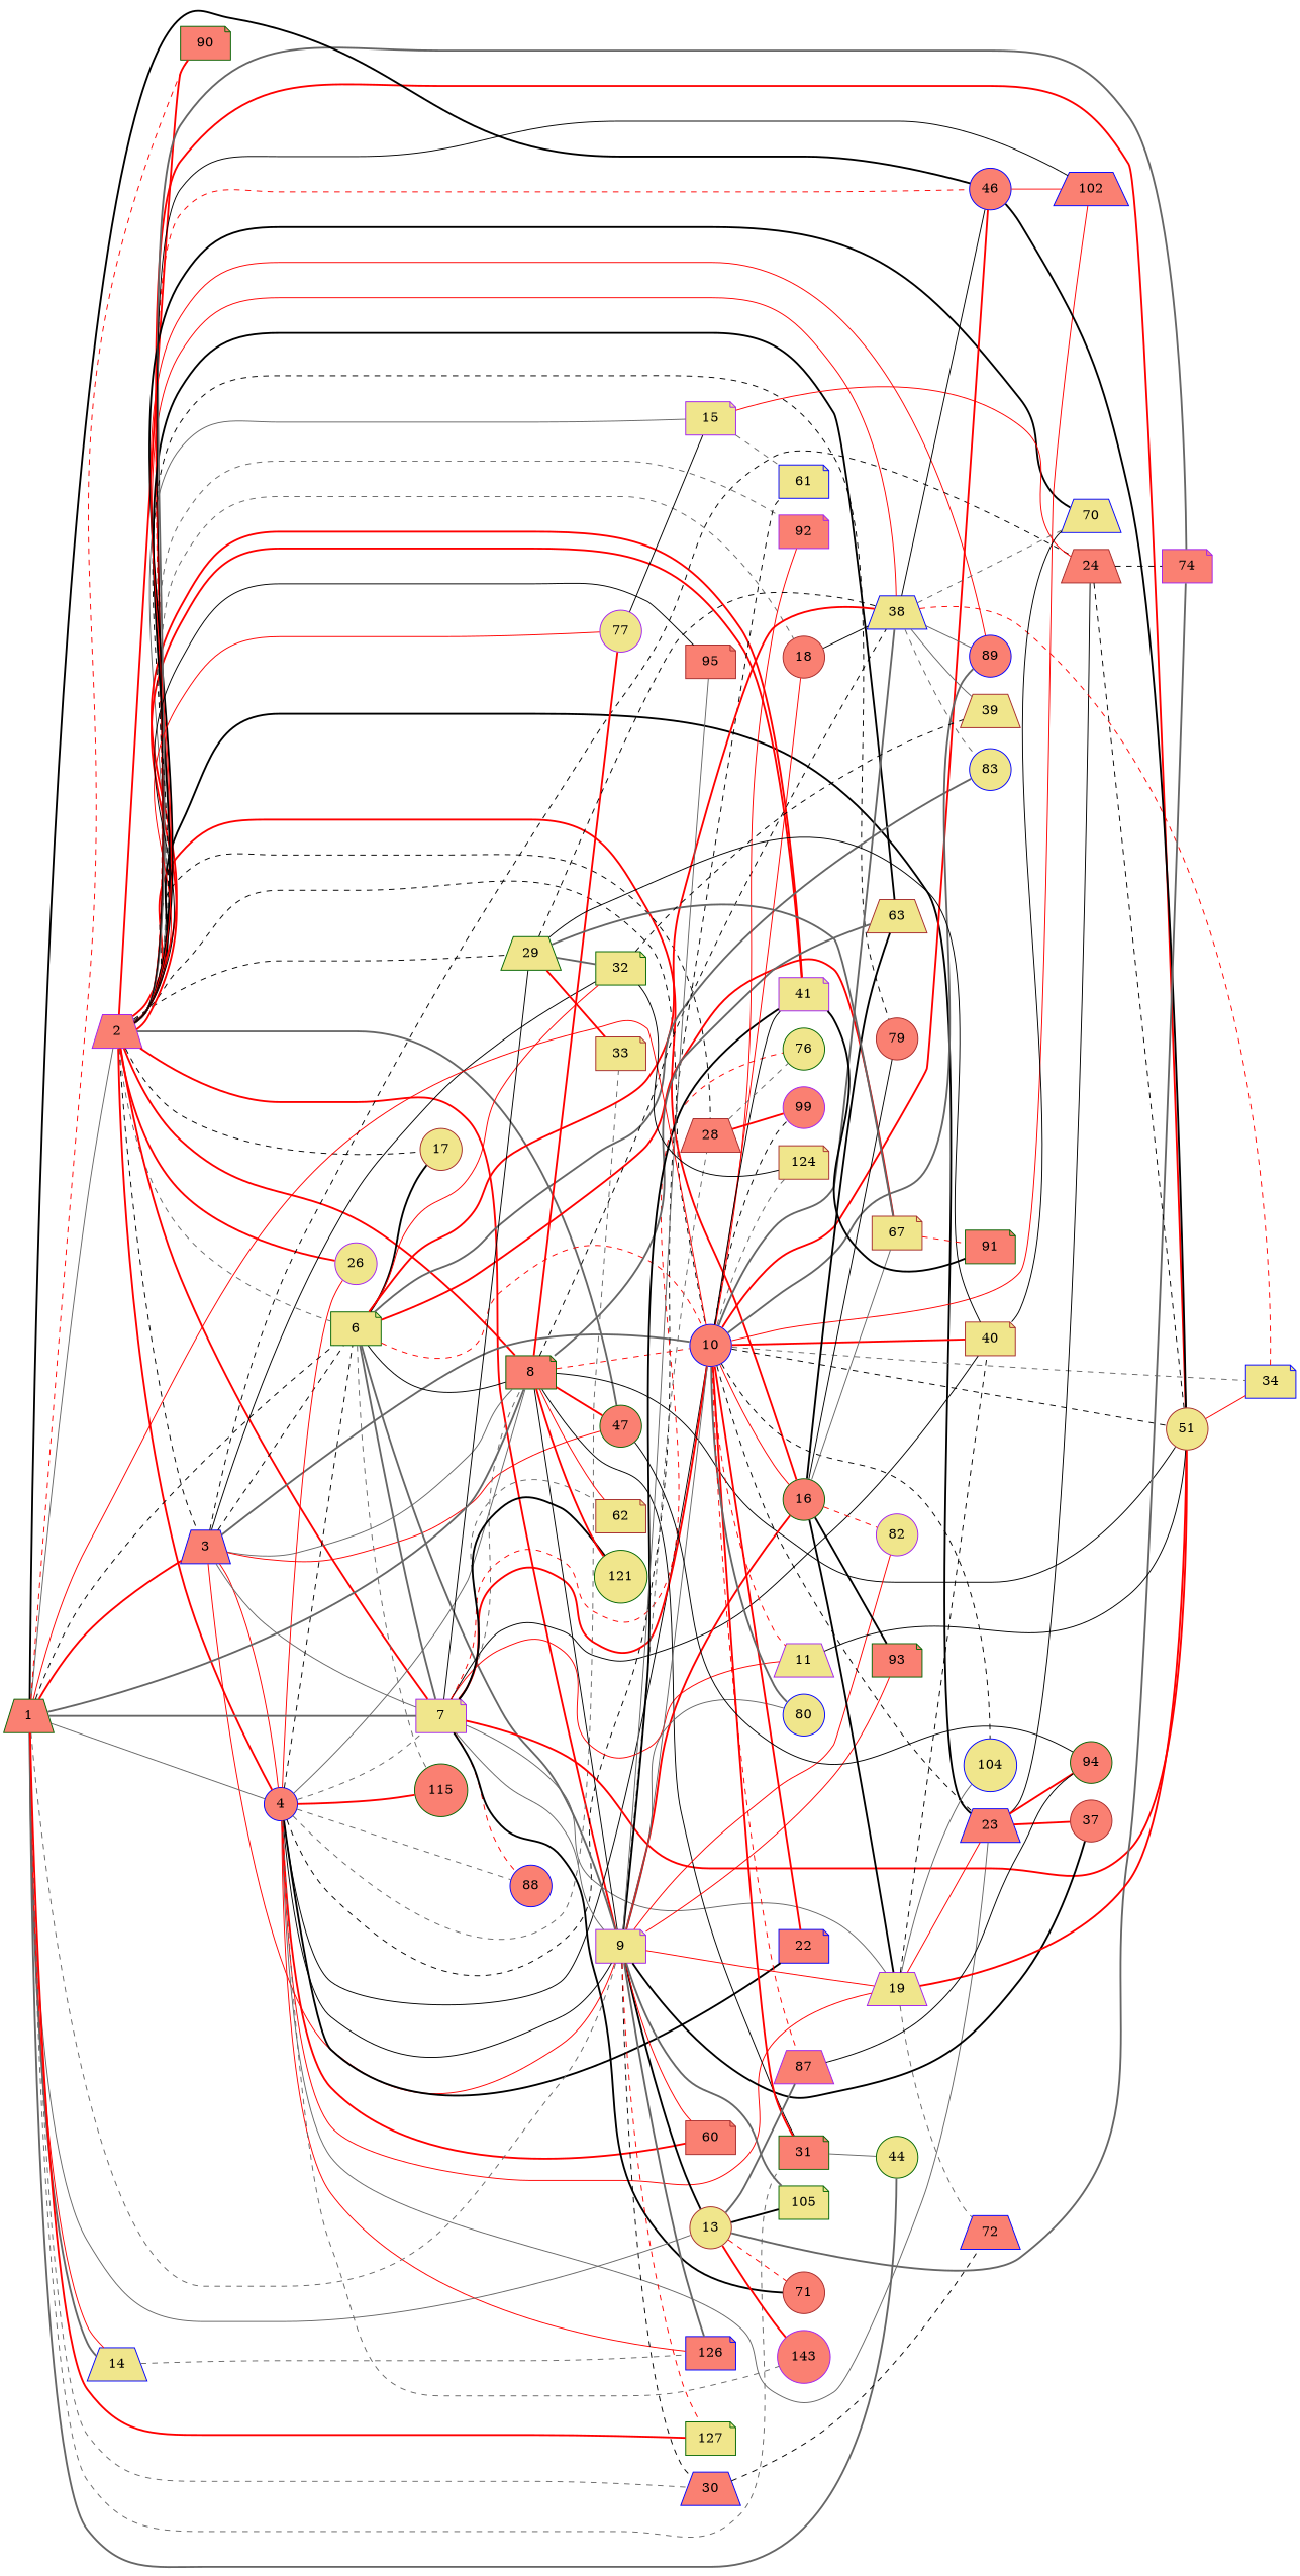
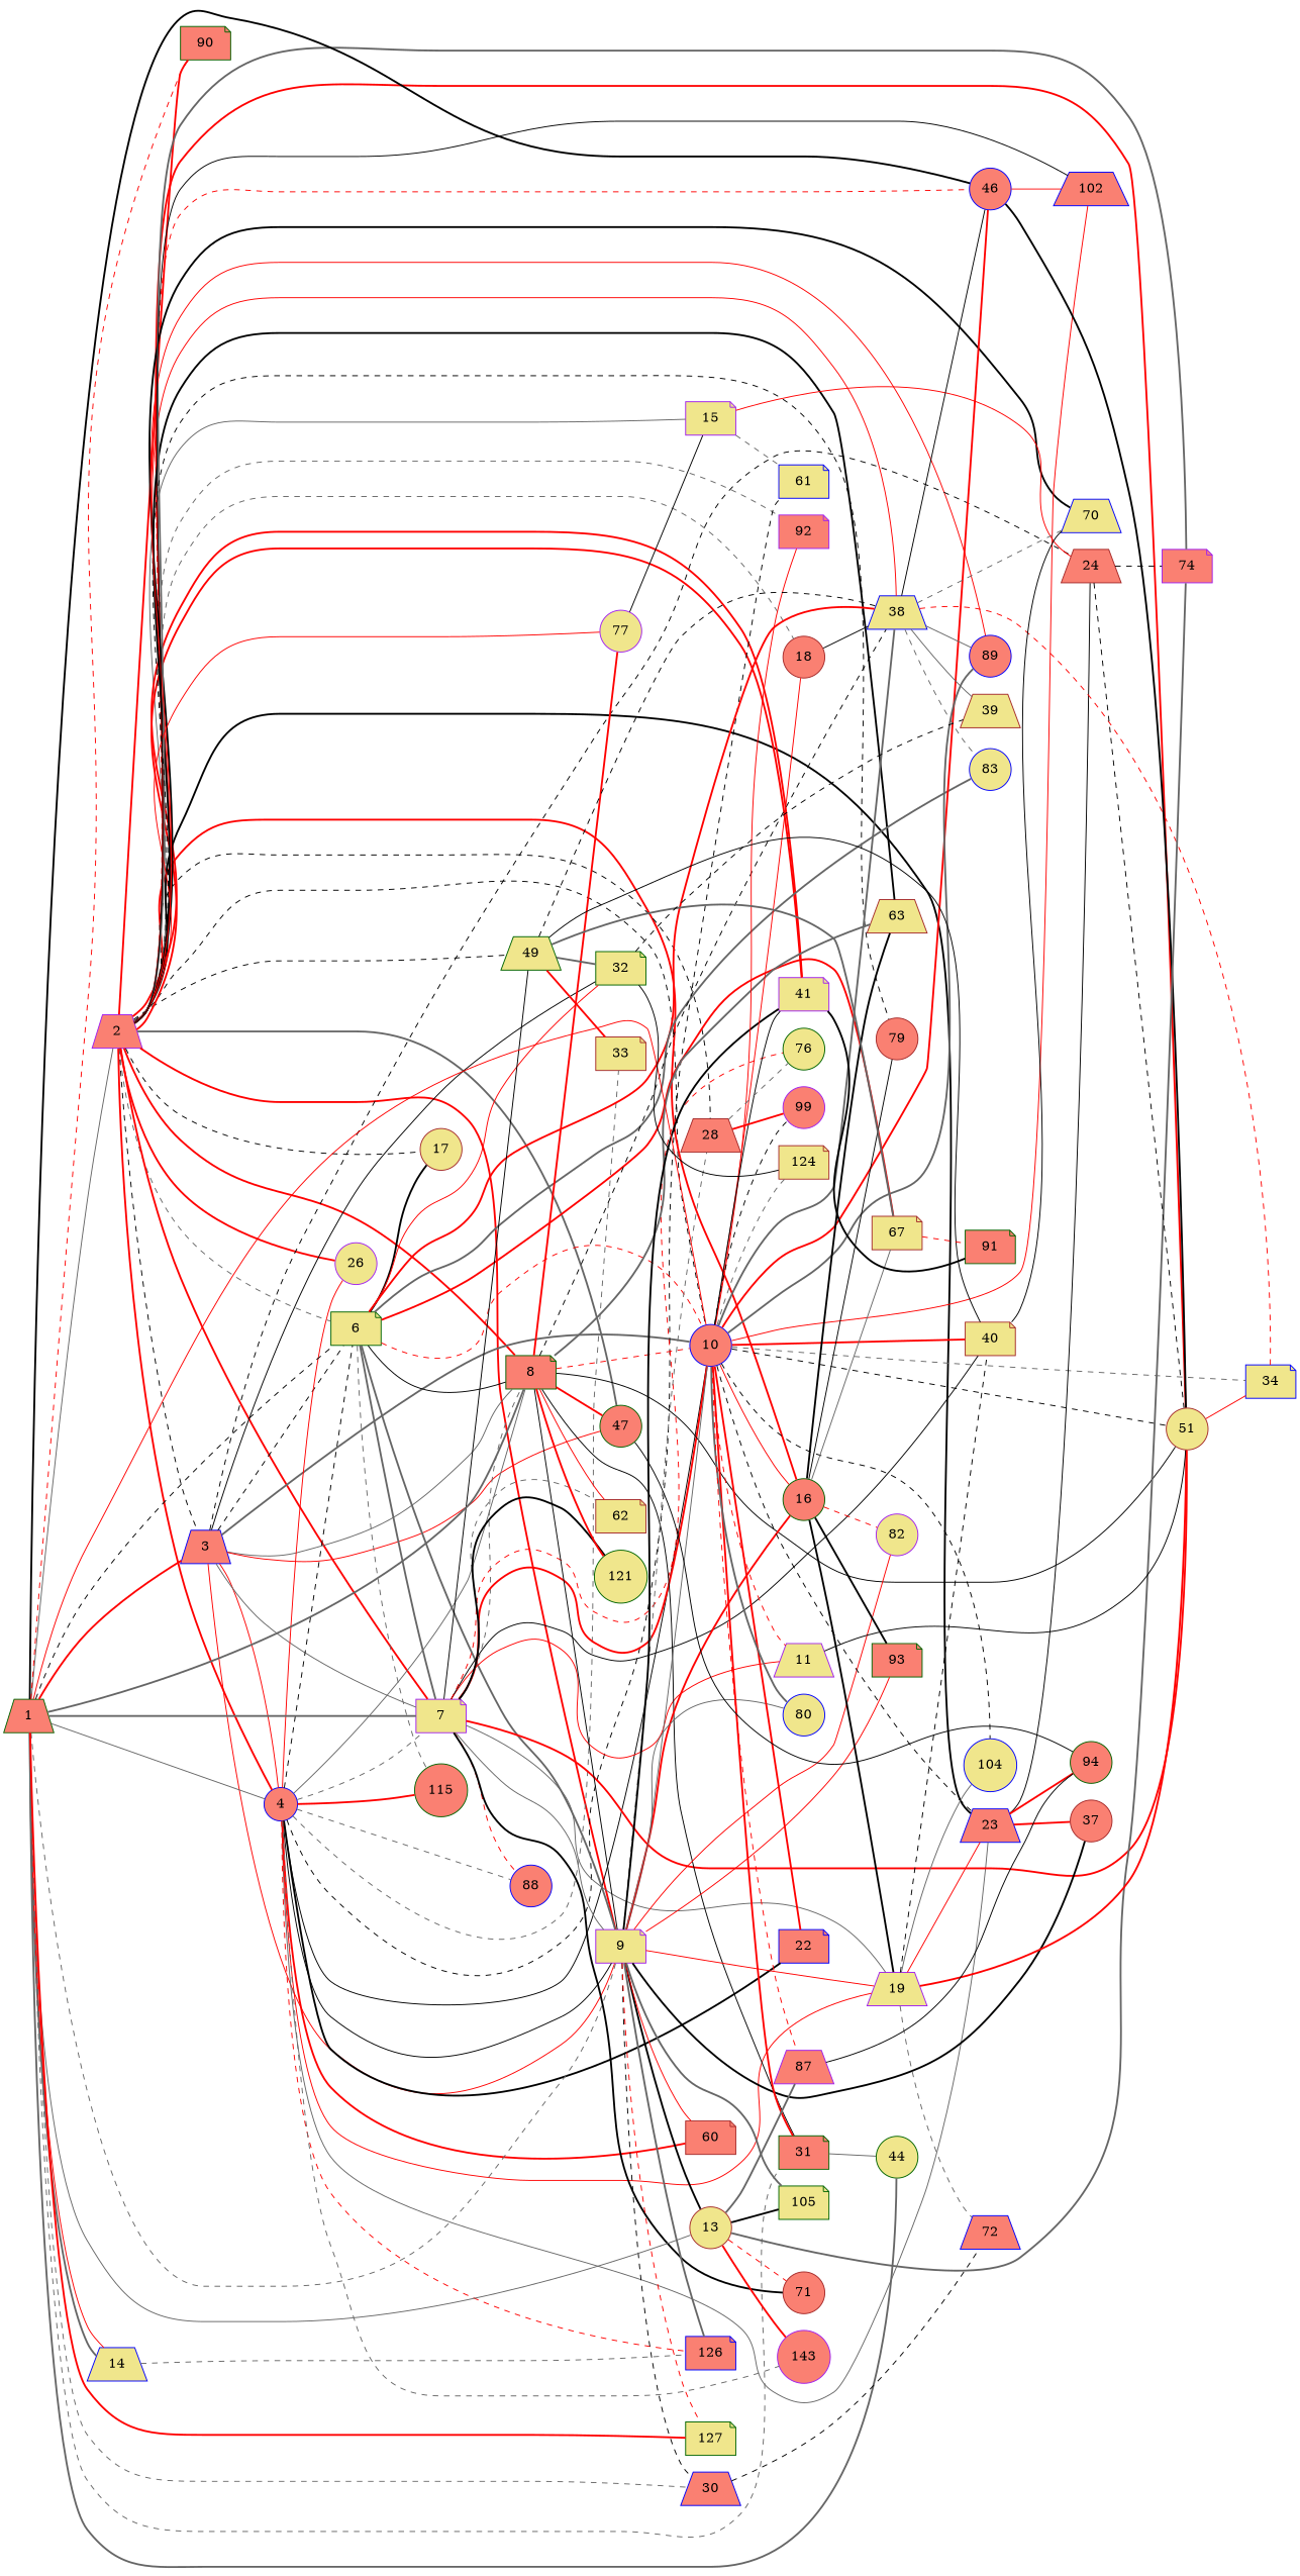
  graph {
    rankdir=LR
    node [color=blue fillcolor=salmon shape=circle style=filled]
    edge [color=red style=bold]
    2 [color=purple shape=trapezium super="+27+112+108+123+117+133+119+138+101+5"]
    3 [shape=trapezium]
    4 [super="+75"]
    6 [color=darkgreen fillcolor=khaki shape=note super="+97"]
    7 [color=purple fillcolor=khaki shape=note super="+42+21+85+36+49+55"]
    8 [color=darkgreen shape=note]
    9 [color=purple fillcolor=khaki shape=note super="+73+78"]
    10
    46 [super="+48+59"]
    90 [color=darkgreen shape=note]
    n11 [color=purple label=92 shape=note]
    15 [color=purple fillcolor=khaki shape=note super="+35"]
    16 [color=darkgreen super="+20"]
    17 [color=brown fillcolor=khaki]
    18 [color=brown]
    23 [shape=trapezium]
    26 [color=purple fillcolor=khaki]
    28 [color=brown shape=trapezium]
-   29 [color=darkgreen fillcolor=khaki shape=trapezium super="+98"]
+   29 [color=darkgreen fillcolor=khaki shape=trapezium super="+98" label=49]
    38 [fillcolor=khaki shape=trapezium super="+53+64+58+100+110"]
    41 [color=purple fillcolor=khaki shape=note super="+56"]
    47 [color=darkgreen super="+125"]
    51 [color=brown fillcolor=khaki super="+137+120+109+52"]
    63 [color=brown fillcolor=khaki shape=trapezium]
    70 [fillcolor=khaki shape=trapezium]
    74 [color=purple shape=note super="+107"]
    77 [color=purple fillcolor=khaki]
    79 [color=brown]
    89
-   95 [color=brown shape=note]
    102 [shape=trapezium]
    1 [color=darkgreen shape=trapezium]
    13 [color=brown fillcolor=khaki]
    14 [fillcolor=khaki shape=trapezium]
    30 [shape=trapezium]
    31 [color=darkgreen shape=note super="+96"]
    44 [color=darkgreen fillcolor=khaki]
    127 [color=darkgreen fillcolor=khaki shape=note]
    24 [color=brown shape=trapezium]
    32 [color=darkgreen fillcolor=khaki shape=note]
    19 [color=purple fillcolor=khaki shape=trapezium super="+106+65+45+69+50"]
    22 [shape=note]
    33 [color=brown fillcolor=khaki shape=note]
    60 [color=brown shape=note]
    61 [fillcolor=khaki shape=note]
    88
    115 [color=darkgreen]
    126 [shape=note super="+142"]
    143 [color=purple]
    67 [color=brown fillcolor=khaki shape=note super="+129"]
    83 [fillcolor=khaki]
    11 [color=purple fillcolor=khaki shape=trapezium]
    40 [color=brown fillcolor=khaki shape=note super="+139"]
    62 [color=brown fillcolor=khaki shape=note]
    71 [color=brown]
    76 [color=darkgreen fillcolor=khaki]
    121 [color=darkgreen fillcolor=khaki]
    37 [color=brown]
    80 [fillcolor=khaki]
    82 [color=purple fillcolor=khaki]
    93 [color=darkgreen shape=note]
    105 [color=darkgreen fillcolor=khaki shape=note]
    n63 [fillcolor=khaki label=34 shape=note]
    87 [color=purple shape=trapezium]
    99 [color=purple]
    104 [fillcolor=khaki]
    124 [color=brown fillcolor=khaki shape=note]
    72 [shape=trapezium]
    94 [color=darkgreen]
    39 [color=brown fillcolor=khaki shape=trapezium]
    91 [color=darkgreen shape=note]
    2 -- 3 [color=black style=dashed weight=3]
    2 -- 4 [weight=4]
    2 -- 6 [color=gray40 style=dashed weight=6]
    2 -- 7 [weight=5]
    2 -- 8 [weight=3]
    2 -- 9 [weight=3]
    2 -- 10 [color=black style=dashed weight=3]
    2 -- 46 [style=dashed]
    2 -- 90
    2 -- n11 [color=gray40 style=dashed]
    2 -- 15 [color=gray40 style=solid]
    2 -- 16 [weight=3]
    2 -- 17 [color=black style=dashed]
    2 -- 18 [color=gray40 style=dashed weight=2]
    2 -- 23 [color=black weight=2]
    2 -- 26
    2 -- 28 [color=black style=dashed]
    2 -- 29 [color=black style=dashed]
    2 -- 38 [style=solid]
    2 -- 41 [weight=2]
    2 -- 41
    2 -- 47 [color=gray40]
    2 -- 51
    2 -- 63 [color=black]
    2 -- 70 [color=black]
    2 -- 74 [color=gray40]
    2 -- 77 [style=solid]
    2 -- 79 [color=black style=dashed]
    2 -- 89 [style=solid]
-   2 -- 95 [color=black style=solid]
    2 -- 102 [color=black style=solid]
    3 -- 4 [style=solid]
    3 -- 6 [color=black style=dashed]
    3 -- 7 [color=gray40 style=solid]
    3 -- 8 [color=gray40 style=solid]
    3 -- 9 [style=solid weight=2]
    3 -- 10 [color=gray40]
    3 -- 47 [style=solid]
    3 -- 24 [color=black style=dashed]
    3 -- 32 [color=black style=solid]
    4 -- 6 [color=black style=dashed]
    4 -- 7 [color=gray40 style=dashed weight=4]
    4 -- 8 [color=gray40 style=solid]
    4 -- 9 [color=black style=solid weight=2]
    4 -- 10 [color=black style=solid]
    4 -- 23 [color=gray40 style=solid]
    4 -- 26 [style=solid]
    4 -- 19 [style=solid]
    4 -- 22 [color=black]
    4 -- 33 [color=gray40 style=dashed]
    4 -- 60
    4 -- 61 [color=black style=dashed]
    4 -- 88 [color=gray40 style=dashed]
    4 -- 115
-   4 -- 126 [style=solid]
+   4 -- 126 [style=dashed]
    4 -- 143 [color=gray40 style=dashed]
    6 -- 7 [color=gray40]
    6 -- 8 [color=black style=solid]
    6 -- 9 [color=gray40 weight=2]
    6 -- 10 [style=dashed]
    6 -- 17 [color=black]
    6 -- 38
    6 -- 32 [style=solid]
    6 -- 115 [color=gray40 style=dashed]
    6 -- 67
    6 -- 83 [color=gray40]
    7 -- 8 [color=gray40 style=dashed]
    7 -- 9 [color=gray40 style=solid weight=3]
    7 -- 10 [weight=2]
    7 -- 29 [color=black style=solid]
    7 -- 51
    7 -- 19 [color=gray40 style=solid weight=2]
    7 -- 88 [style=dashed]
    7 -- 11 [style=solid]
    7 -- 40 [color=black style=solid]
    7 -- 62 [color=gray40 style=dashed]
    7 -- 71 [color=black]
    7 -- 76 [style=dashed]
    7 -- 121 [color=black]
    8 -- 9 [color=black style=solid]
    8 -- 10 [style=dashed]
    8 -- 38 [color=black style=dashed]
    8 -- 47
    8 -- 51 [color=black style=solid]
    8 -- 63 [color=gray40]
    8 -- 77
    8 -- 31 [color=black style=solid]
    8 -- 62 [style=solid]
    8 -- 121
    9 -- 10 [color=gray40 style=solid]
    9 -- 16
    9 -- 28 [color=gray40 style=dashed]
    9 -- 41 [color=black]
-   9 -- 95 [color=gray40 style=solid]
    9 -- 13 [color=black]
    9 -- 30 [color=black style=dashed]
    9 -- 127 [style=dashed]
    9 -- 19 [style=solid weight=4]
    9 -- 60 [style=solid]
    9 -- 126 [color=gray40]
    9 -- 37 [color=black]
    9 -- 80 [color=gray40 style=solid]
    9 -- 82 [style=solid]
    9 -- 93 [style=solid]
    9 -- 105 [color=gray40]
    10 -- 46
    10 -- n11 [style=solid]
    10 -- 16 [style=solid]
    10 -- 18 [style=solid]
    10 -- 23 [color=black style=dashed]
    10 -- 38 [color=gray40]
    10 -- 41 [color=black style=solid]
    10 -- 51 [color=black style=dashed weight=2]
    10 -- 89 [color=gray40]
    10 -- 102 [style=solid]
    10 -- 31
    10 -- 22
    10 -- 11 [style=dashed]
    10 -- 40
    10 -- 80 [color=gray40]
    10 -- n63 [color=gray40 style=dashed]
    10 -- 87 [style=dashed]
    10 -- 99 [color=black style=dashed]
    10 -- 104 [color=black style=dashed]
    10 -- 124 [color=gray40 style=dashed]
    46 -- 51 [color=black]
    46 -- 102 [style=solid]
    15 -- 24 [style=solid]
    15 -- 61 [color=gray40 style=dashed]
    16 -- 63 [color=black]
    16 -- 79 [color=black style=solid]
    16 -- 19 [color=black]
    16 -- 67 [color=gray40 style=solid]
    16 -- 82 [style=dashed]
    16 -- 93 [color=black]
    18 -- 38 [color=black style=solid]
    23 -- 24 [color=black style=solid]
    23 -- 37
    23 -- 94
    28 -- 76 [color=gray40 style=dashed]
    28 -- 99
    29 -- 38 [color=black style=dashed]
    29 -- 32 [color=gray40]
    29 -- 33
    29 -- 67 [color=gray40]
    29 -- 40 [color=black style=solid]
    38 -- 46 [color=black style=solid]
    38 -- 70 [color=gray40 style=dashed]
    38 -- 89 [color=gray40 style=solid]
    38 -- 83 [color=gray40 style=dashed]
    38 -- n63 [style=dashed]
    38 -- 39 [color=gray40 style=solid]
    41 -- 91 [color=black]
    47 -- 94 [color=black style=solid]
    51 -- n63 [style=solid]
    77 -- 15 [color=black style=solid]
    1 -- 2 [color=gray40 style=solid weight=3]
    1 -- 3
    1 -- 4 [color=gray40 style=solid]
    1 -- 6 [color=black style=dashed]
    1 -- 7 [color=gray40 weight=3]
    1 -- 8 [color=gray40]
    1 -- 9 [color=gray40 style=dashed]
    1 -- 10 [style=solid]
    1 -- 46 [color=black]
    1 -- 90 [style=dashed]
    1 -- 13 [color=gray40 style=solid]
    1 -- 14 [color=gray40]
    1 -- 14 [style=solid]
    1 -- 30 [color=gray40 style=dashed]
    1 -- 31 [color=gray40 style=dashed]
    1 -- 44 [color=gray40]
    1 -- 127
    13 -- 74 [color=gray40]
    13 -- 143
    13 -- 71 [style=dashed]
    13 -- 105 [color=black]
    13 -- 87 [color=gray40]
    14 -- 126 [color=gray40 style=dashed]
    30 -- 72 [color=black style=dashed]
    31 -- 44 [color=gray40 style=solid]
    24 -- 51 [color=black style=dashed]
    24 -- 74 [color=black style=dashed]
    32 -- 124 [color=black style=solid]
    32 -- 39 [color=black style=dashed]
    19 -- 23 [style=solid]
    19 -- 51
    19 -- 40 [color=black style=dashed]
    19 -- 104 [color=gray40 style=solid]
    19 -- 72 [color=gray40 style=dashed]
    67 -- 91 [style=dashed]
    11 -- 51 [color=black style=solid]
    40 -- 70 [color=black style=solid]
    87 -- 94 [color=black style=solid]
  }
